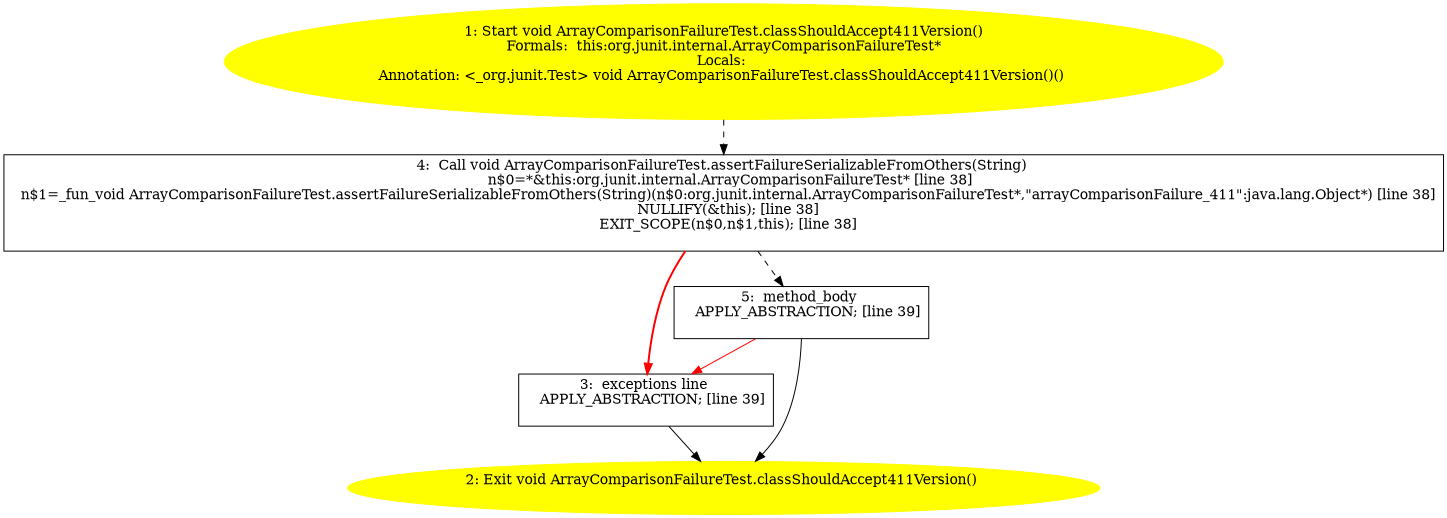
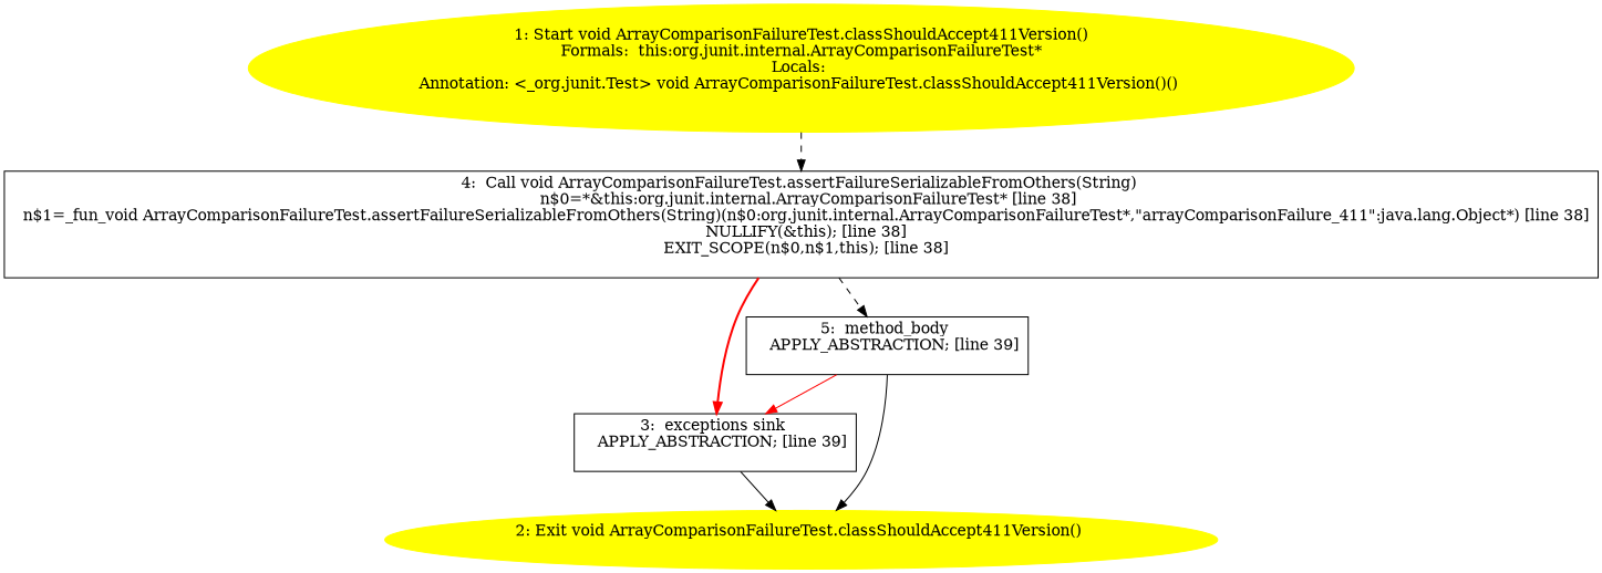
  digraph {
    node [shape=box]
    edge [style=solid]
    n1 [color=yellow label="1: Start void ArrayComparisonFailureTest.classShouldAccept411Version()\nFormals:  this:org.junit.internal.ArrayComparisonFailureTest*\nLocals: \nAnnotation: <_org.junit.Test> void ArrayComparisonFailureTest.classShouldAccept411Version()() \n  " style=filled shape=""]
    n2 [label="4:  Call void ArrayComparisonFailureTest.assertFailureSerializableFromOthers(String) \n   n$0=*&this:org.junit.internal.ArrayComparisonFailureTest* [line 38]\n  n$1=_fun_void ArrayComparisonFailureTest.assertFailureSerializableFromOthers(String)(n$0:org.junit.internal.ArrayComparisonFailureTest*,\"arrayComparisonFailure_411\":java.lang.Object*) [line 38]\n  NULLIFY(&this); [line 38]\n  EXIT_SCOPE(n$0,n$1,this); [line 38]\n "]
-   n3 [label="3:  exceptions line \n   APPLY_ABSTRACTION; [line 39]\n "]
+   n3 [label="3:  exceptions sink \n   APPLY_ABSTRACTION; [line 39]\n "]
    n4 [label="5:  method_body \n   APPLY_ABSTRACTION; [line 39]\n "]
    n5 [color=yellow label="2: Exit void ArrayComparisonFailureTest.classShouldAccept411Version() \n  " style=filled shape=""]
    n1 -> n2 [style=dashed]
    n2 -> n3 [color=red style=bold]
    n2 -> n4 [style=dashed]
    n3 -> n5
    n4 -> n3 [color=red]
    n4 -> n5
  }
